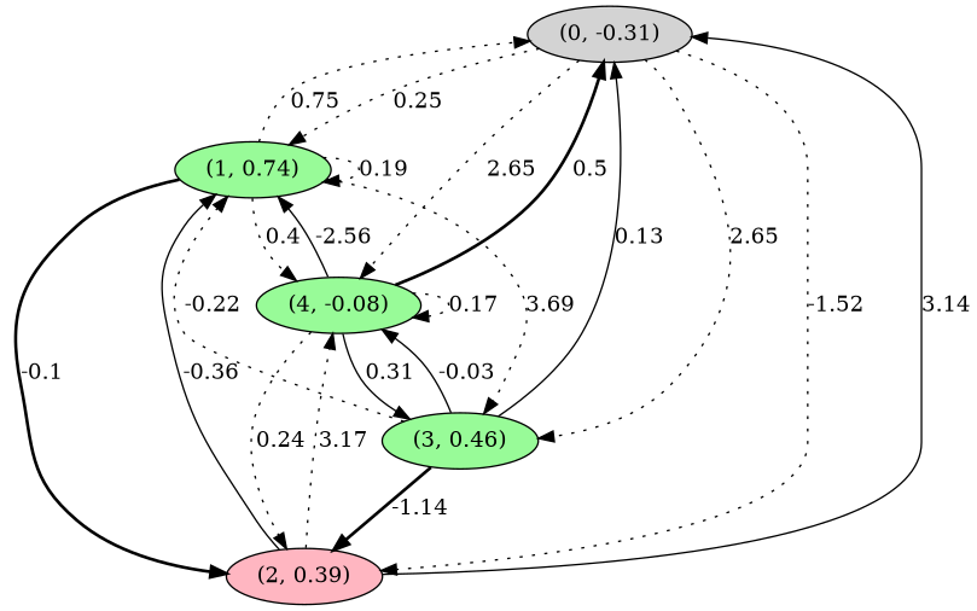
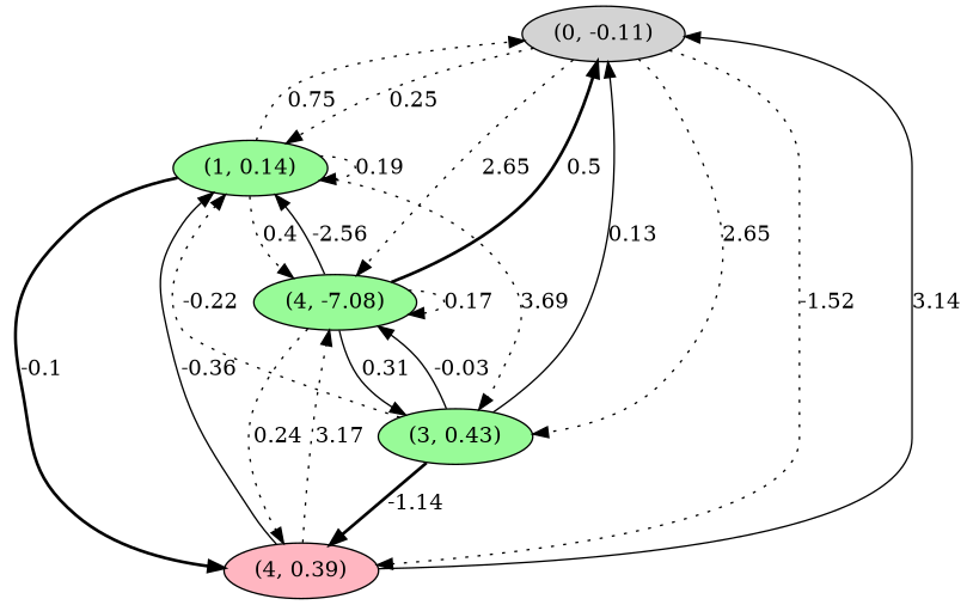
  digraph {
    node [fillcolor=palegreen style=filled]
    edge [style=dotted]
-   n1 [fillcolor=lightgrey label="(0, -0.31)"]
-   n2 [label="(1, 0.74)"]
-   n3 [fillcolor=lightpink label="(2, 0.39)"]
-   n4 [label="(3, 0.46)"]
-   n5 [label="(4, -0.08)"]
+   n1 [fillcolor=lightgrey label="(0, -0.11)"]
+   n2 [label="(1, 0.14)"]
+   n3 [fillcolor=lightpink label="(4, 0.39)"]
+   n4 [label="(3, 0.43)"]
+   n5 [label="(4, -7.08)"]
    n1 -> n2 [label=0.25]
    n1 -> n3 [label=-1.52]
    n1 -> n4 [label=2.65]
    n1 -> n5 [label=2.65]
    n2 -> n1 [label=0.75]
    n2 -> n2 [label=0.19]
    n2 -> n3 [label=-0.1 style=bold]
    n2 -> n4 [label=3.69]
    n2 -> n5 [label=0.4]
    n3 -> n1 [label=3.14 style=solid]
    n3 -> n2 [label=-0.36 style=solid]
    n3 -> n5 [label=3.17]
    n4 -> n1 [label=0.13 style=solid]
    n4 -> n2 [label=-0.22]
    n4 -> n3 [label=-1.14 style=bold]
    n4 -> n5 [label=-0.03 style=solid]
    n5 -> n1 [label=0.5 style=bold]
    n5 -> n2 [label=-2.56 style=solid]
    n5 -> n3 [label=0.24]
    n5 -> n4 [label=0.31 style=solid]
    n5 -> n5 [label=0.17]
  }
